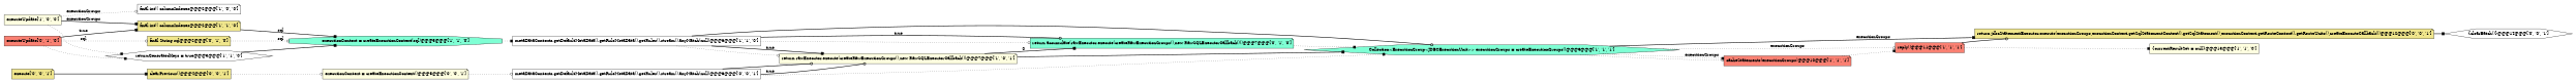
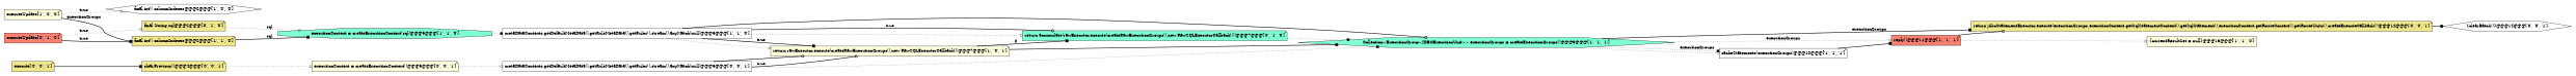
  digraph {
    rankdir=LR
    node [fillcolor=white shape=note style=filled]
    edge [arrowhead=odot style=dotted]
-   n1 [label="final int(( columnIndexes@@@2@@@['1', '0', '0']"]
+   n1 [label="final int(( columnIndexes@@@2@@@['1', '0', '0']" shape=hexagon]
    n2 [label="{clearBatch()}@@@14@@@['0', '0', '1']" shape=hexagon]
    n3 [fillcolor=aquamarine label="Collection<ExecutionGroup<JDBCExecutionUnit>> executionGroups = createExecutionGroups()@@@9@@@['1', '1', '1']" shape=hexagon]
    n4 [fillcolor=salmon label="reply()@@@11@@@['1', '1', '1']"]
    n5 [fillcolor=khaki label="return jdbcStatementExecutor.execute(executionGroups,executionContext.getSqlStatementContext().getSqlStatement(),executionContext.getRouteContext().getRouteUnits(),createExecuteCallback())@@@12@@@['0', '0', '1']"]
-   n6 [fillcolor=salmon label="cacheStatements(executionGroups)@@@10@@@['1', '1', '1']"]
+   n6 [label="cacheStatements(executionGroups)@@@10@@@['1', '1', '1']"]
    n7 [fillcolor=lightyellow label="{currentResultSet = null}@@@13@@@['1', '1', '0']" shape=box]
-   n8 [label="returnGeneratedKeys = true@@@3@@@['1', '1', '0']" shape=hexagon]
    n9 [fillcolor=aquamarine label="executionContext = createExecutionContext(sql)@@@5@@@['1', '1', '0']" shape=octagon]
    n10 [label="metaDataContexts.getDefaultMetaData().getRuleMetaData().getRules().stream().anyMatch(null)@@@6@@@['1', '1', '0']" shape=box]
    n11 [fillcolor=khaki label="final int(( columnIndexes@@@2@@@['1', '1', '0']"]
    n12 [fillcolor=khaki label="final String sql@@@2@@@['0', '1', '0']"]
-   n13 [fillcolor=khaki label="clearPrevious()@@@4@@@['0', '0', '1']" shape=box]
+   n13 [fillcolor=khaki label="clearPrevious()@@@4@@@['0', '0', '1']"]
    n14 [fillcolor=lightyellow label="executionContext = createExecutionContext()@@@5@@@['0', '0', '1']"]
    n15 [label="metaDataContexts.getDefaultMetaData().getRuleMetaData().getRules().stream().anyMatch(null)@@@6@@@['0', '0', '1']" shape=box]
    n16 [fillcolor=lightyellow label="return rawExecutor.execute(createRawExecutionGroups(),new RawSQLExecutorCallback())@@@7@@@['1', '0', '1']"]
    n17 [fillcolor=salmon label="executeUpdate['0', '1', '0']"]
    n18 [fillcolor=aquamarine label="return accumulate(rawExecutor.execute(createRawExecutionGroups(),new RawSQLExecutorCallback()))@@@7@@@['0', '1', '0']"]
    n19 [fillcolor=lightyellow label="executeUpdate['1', '0', '0']"]
    n20 [fillcolor=khaki label="execute['0', '0', '1']"]
    n3 -> n4 [label=executionGroups]
    n3 -> n5 [arrowhead=box label=executionGroups style=bold]
    n3 -> n6
    n3 -> n6 [arrowhead=box label=executionGroups]
    n4 -> n5 [style=bold]
-   n4 -> n7 [arrowhead=box]
+   n4 -> n7
    n5 -> n2 [arrowhead=box style=bold]
-   n6 -> n4 [arrowhead=box]
-   n8 -> n9 [arrowhead=box style=bold]
+   n6 -> n4 [arrowhead=box style=bold]
    n9 -> n10 [arrowhead=box]
    n10 -> n3 [style=bold]
    n10 -> n16
    n10 -> n16 [arrowhead=box label=true style=bold]
    n10 -> n18 [label=true style=bold]
    n10 -> n18
    n11 -> n9 [arrowhead=box label=sql style=bold]
    n12 -> n9 [label=sql]
    n13 -> n14
    n14 -> n15
    n15 -> n3 [arrowhead=box]
    n15 -> n16 [label=true style=bold]
    n15 -> n16 [style=bold]
    n16 -> n3 [arrowhead=box style=bold]
    n16 -> n18 [arrowhead=box label=0 style=bold]
-   n17 -> n8 [arrowhead=box]
-   n17 -> n11 [arrowhead=box label=true style=bold]
-   n17 -> n12 [label=sql]
+   n17 -> n11 [label=true style=bold]
+   n17 -> n12 [label=true]
    n18 -> n3 [arrowhead=box]
-   n19 -> n1 [label=executionGroups]
-   n19 -> n8 [arrowhead=box]
+   n19 -> n1 [label=true]
    n19 -> n11 [arrowhead=box label=executionGroups style=bold]
    n20 -> n13 [arrowhead=box style=bold]
  }
